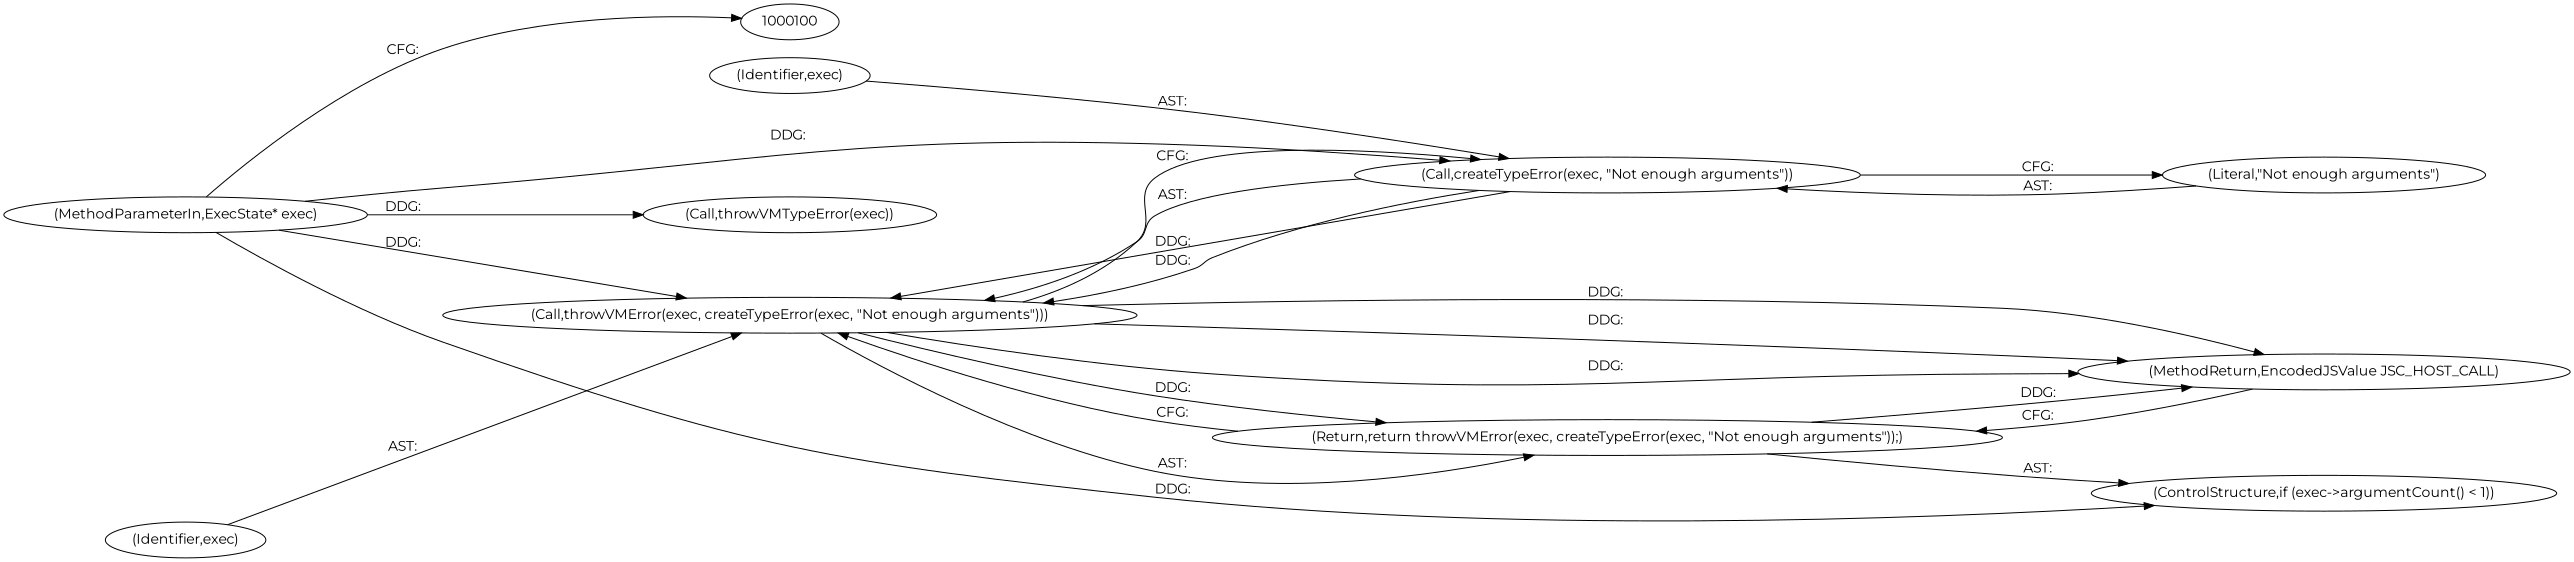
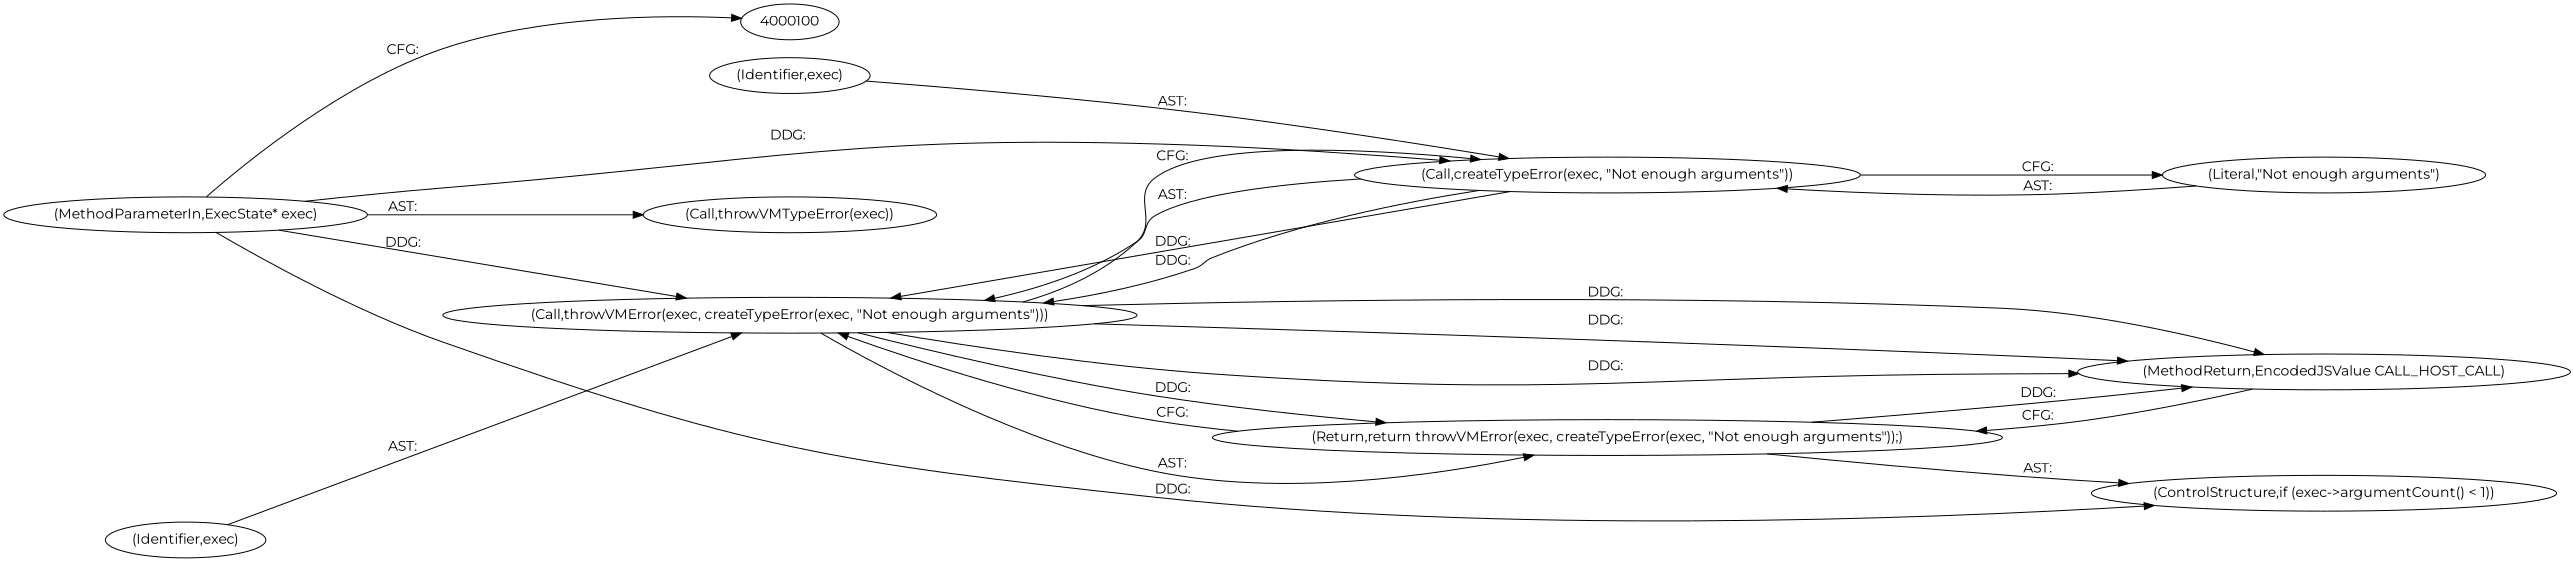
  digraph {
    fontname=Montserrat
    rankdir=LR
    node [fontname=Montserrat]
    edge [fontname=Montserrat]
    n1 [label="(Call,throwVMError(exec, createTypeError(exec, \"Not enough arguments\")))"]
    n2 [label="(Call,createTypeError(exec, \"Not enough arguments\"))"]
    n3 [label="(Return,return throwVMError(exec, createTypeError(exec, \"Not enough arguments\"));)"]
-   n4 [label="(MethodReturn,EncodedJSValue JSC_HOST_CALL)"]
+   n4 [label="(MethodReturn,EncodedJSValue CALL_HOST_CALL)"]
    n5 [label="(Literal,\"Not enough arguments\")"]
    n6 [label="(ControlStructure,if (exec->argumentCount() < 1))"]
    n7 [label="(MethodParameterIn,ExecState* exec)"]
    n8 [label="(Call,throwVMTypeError(exec))"]
-   1000100
+   1000100 [label=4000100]
    n10 [label="(Identifier,exec)"]
    n11 [label="(Identifier,exec)"]
    n1 -> n2 [label="CFG: "]
    n1 -> n3 [label="AST: "]
    n1 -> n3 [label="DDG: "]
    n1 -> n4 [label="DDG: "]
    n1 -> n4 [label="DDG: "]
    n1 -> n4 [label="DDG: "]
    n2 -> n1 [label="AST: "]
    n2 -> n1 [label="DDG: "]
    n2 -> n1 [label="DDG: "]
    n2 -> n5 [label="CFG: "]
    n3 -> n1 [label="CFG: "]
    n3 -> n4 [label="DDG: "]
    n3 -> n6 [label="AST: "]
    n4 -> n3 [label="CFG: "]
    n5 -> n2 [label="AST: "]
    n7 -> n1 [label="DDG: "]
    n7 -> n2 [label="DDG: "]
    n7 -> n6 [label="DDG: "]
-   n7 -> n8 [label="DDG: "]
+   n7 -> n8 [label="AST: "]
    n7 -> 1000100 [label="CFG: "]
    n10 -> n1 [label="AST: "]
    n11 -> n2 [label="AST: "]
  }
